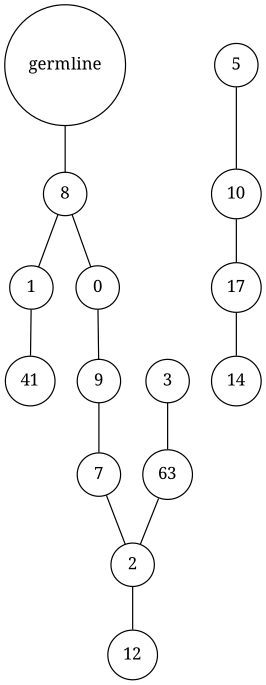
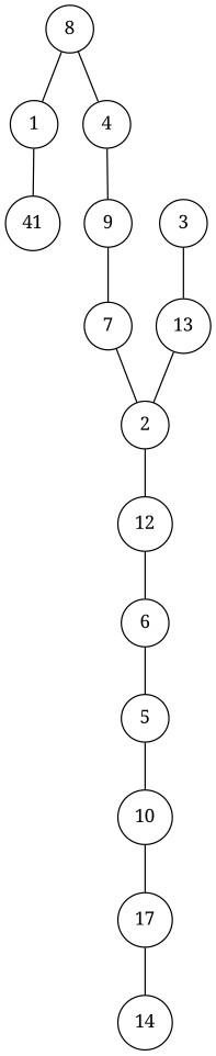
  graph {
    fontname="Noto Serif"
    rankdir=UD
    splines=line
    node [fontname="Noto Serif" shape=circle]
    edge [fontname="Noto Serif"]
-   n1 [label=germline]
    n2 [label=8]
    n3 [label=1]
-   n4 [label=0]
+   n4 [label=4]
    n5 [label=41]
    n6 [label=9]
    n7 [label=7]
    n8 [label=2]
    n9 [label=3]
-   n10 [label=63]
+   n10 [label=13]
    n11 [label=12]
+   n12 [label=6]
    n13 [label=5]
    n14 [label=10]
    n15 [label=17]
    n16 [label=14]
-   n1 -- n2
    n2 -- n3
    n2 -- n4
    n3 -- n5
    n4 -- n6
    n6 -- n7
    n7 -- n8
    n8 -- n11
    n9 -- n10
    n10 -- n8
+   n11 -- n12
+   n12 -- n13
    n13 -- n14
    n14 -- n15
    n15 -- n16
  }
